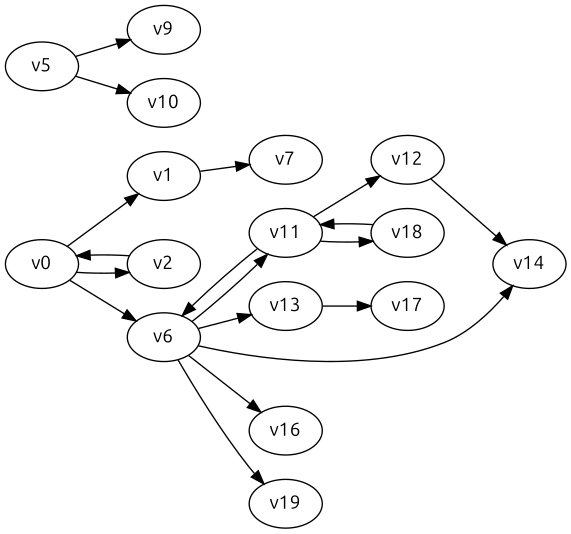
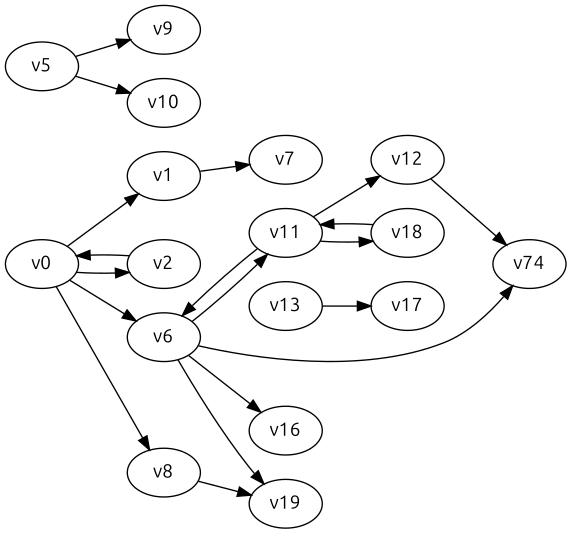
  digraph {
    fontname=Ubuntu
    rankdir=LR
    node [fontname=Ubuntu player=0 weight=13]
    edge [fontname=Ubuntu]
    v0 [weight=5]
    v1 [player=1]
    v2 [weight=12]
    v6 [weight=7]
+   v8
    v7 [player=1 weight=10]
    v11 [player=1 weight=11]
    v13 [player=1 weight=1]
-   v14 [weight=17]
+   v14 [weight=17 label=v74]
    v16 [weight=10]
    v19 [player=1 weight=6]
    v5 [player=1 weight=6]
    v9 [player=1 weight=14]
    v10 [weight=14]
    v12 [weight=4]
    v18 [weight=9]
    v17 [player=1 weight=4]
    v0 -> v1
    v0 -> v2
    v0 -> v6
+   v0 -> v8
    v1 -> v7
    v2 -> v0
    v6 -> v11
-   v6 -> v13
    v6 -> v14
    v6 -> v16
    v6 -> v19
+   v8 -> v19
    v11 -> v6
    v11 -> v12
    v11 -> v18
    v13 -> v17
    v5 -> v9
    v5 -> v10
    v12 -> v14
    v18 -> v11
  }
